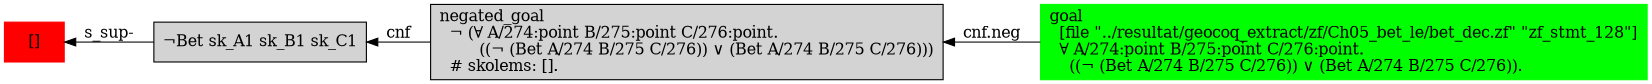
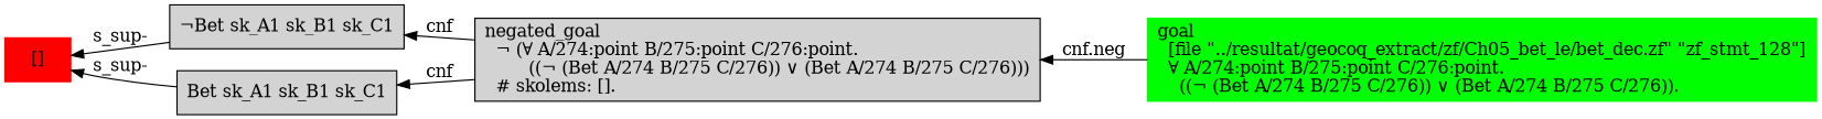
  digraph {
    rankdir=LR
    node [shape=box style=filled]
    edge [dir=back]
    n1 [color=red label="[]"]
    n2 [label="¬Bet sk_A1 sk_B1 sk_C1\l"]
+   n3 [label="Bet sk_A1 sk_B1 sk_C1\l"]
    n4 [label="negated_goal\l  ¬ (∀ A/274:point B/275:point C/276:point.\l        ((¬ (Bet A/274 B/275 C/276)) ∨ (Bet A/274 B/275 C/276)))\l  # skolems: [].\l"]
    n5 [color=green label="goal\l  [file \"../resultat/geocoq_extract/zf/Ch05_bet_le/bet_dec.zf\" \"zf_stmt_128\"]\l  ∀ A/274:point B/275:point C/276:point.\l    ((¬ (Bet A/274 B/275 C/276)) ∨ (Bet A/274 B/275 C/276)).\l"]
    n1 -> n2 [label="s_sup-\l"]
+   n1 -> n3 [label="s_sup-\l"]
    n2 -> n4 [label=cnf]
+   n3 -> n4 [label=cnf]
    n4 -> n5 [label="cnf.neg"]
  }
